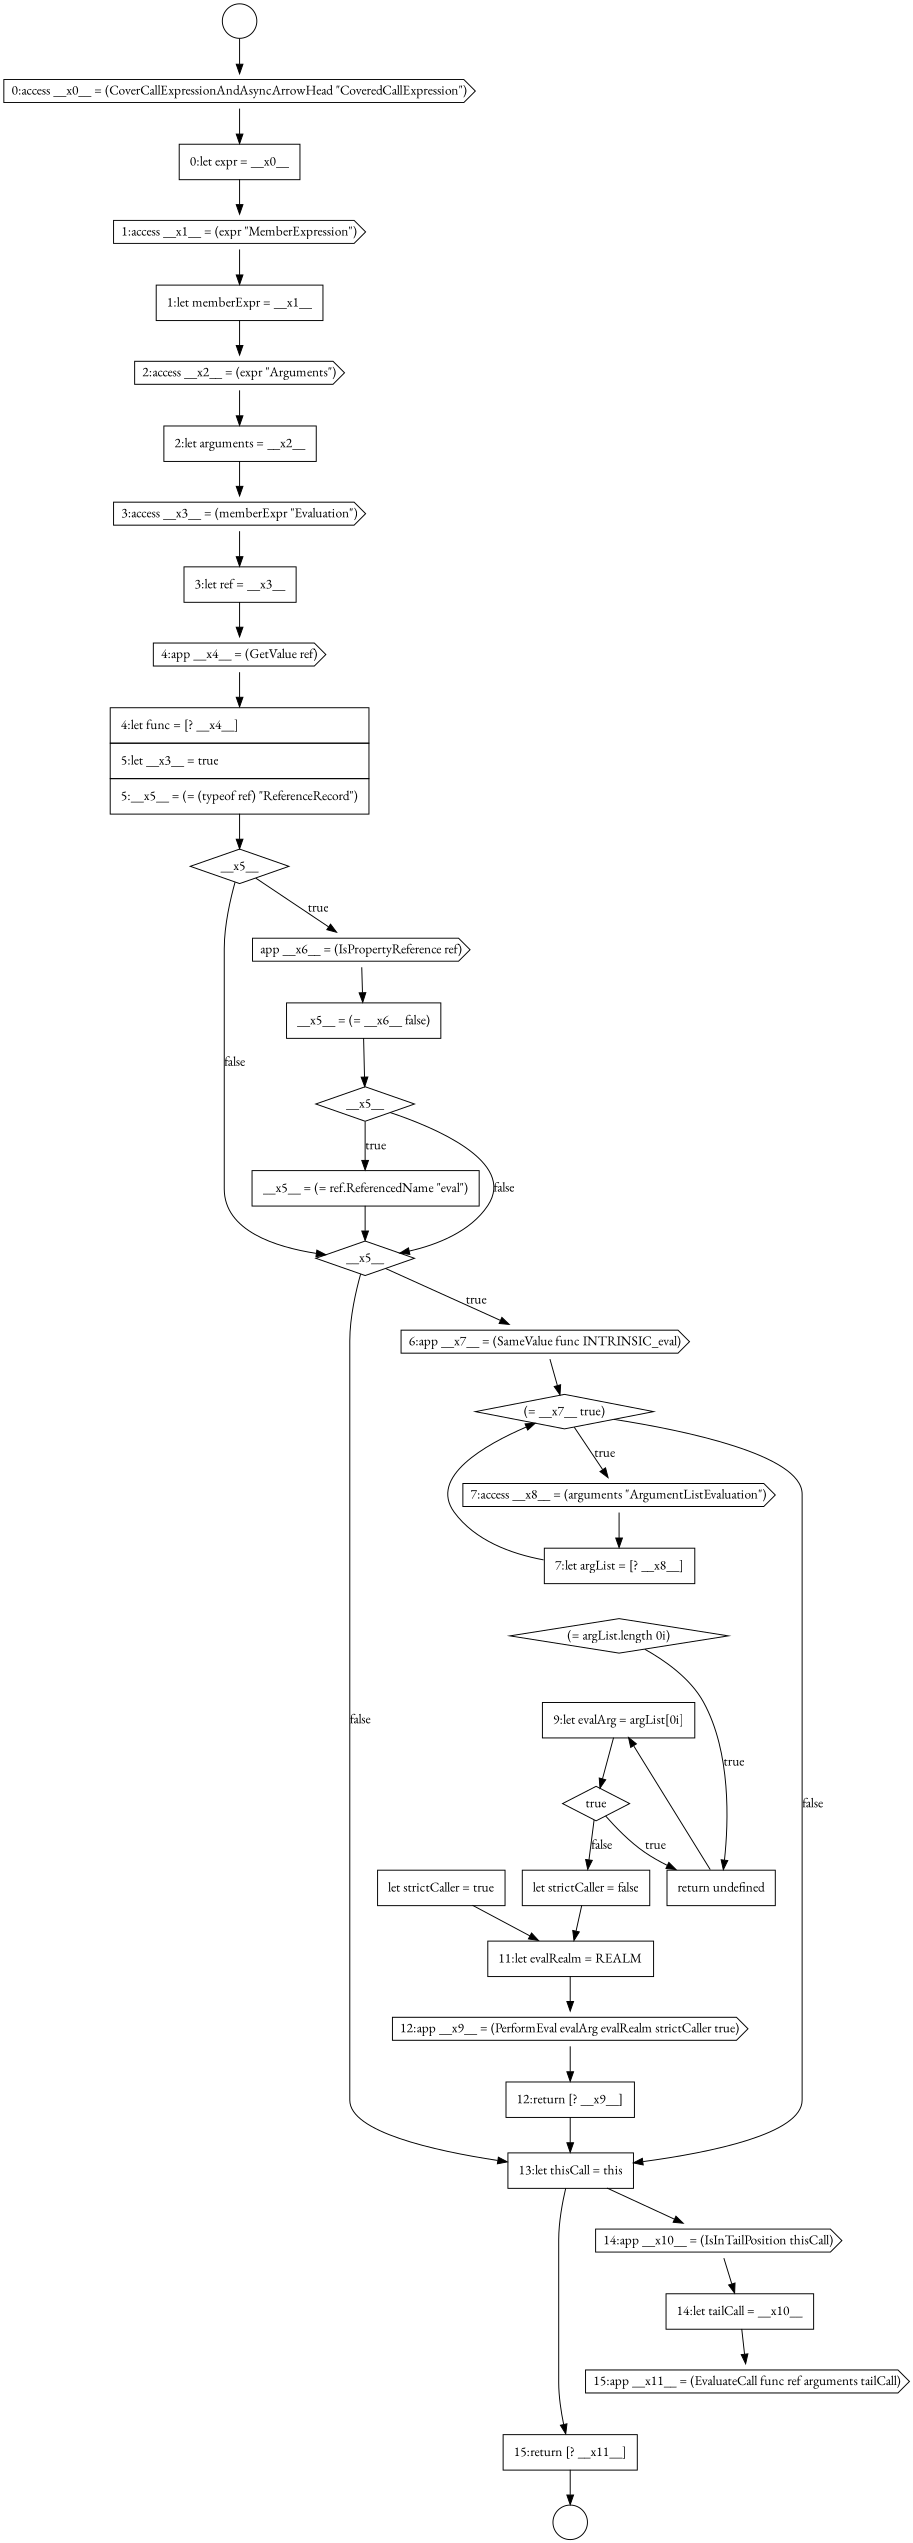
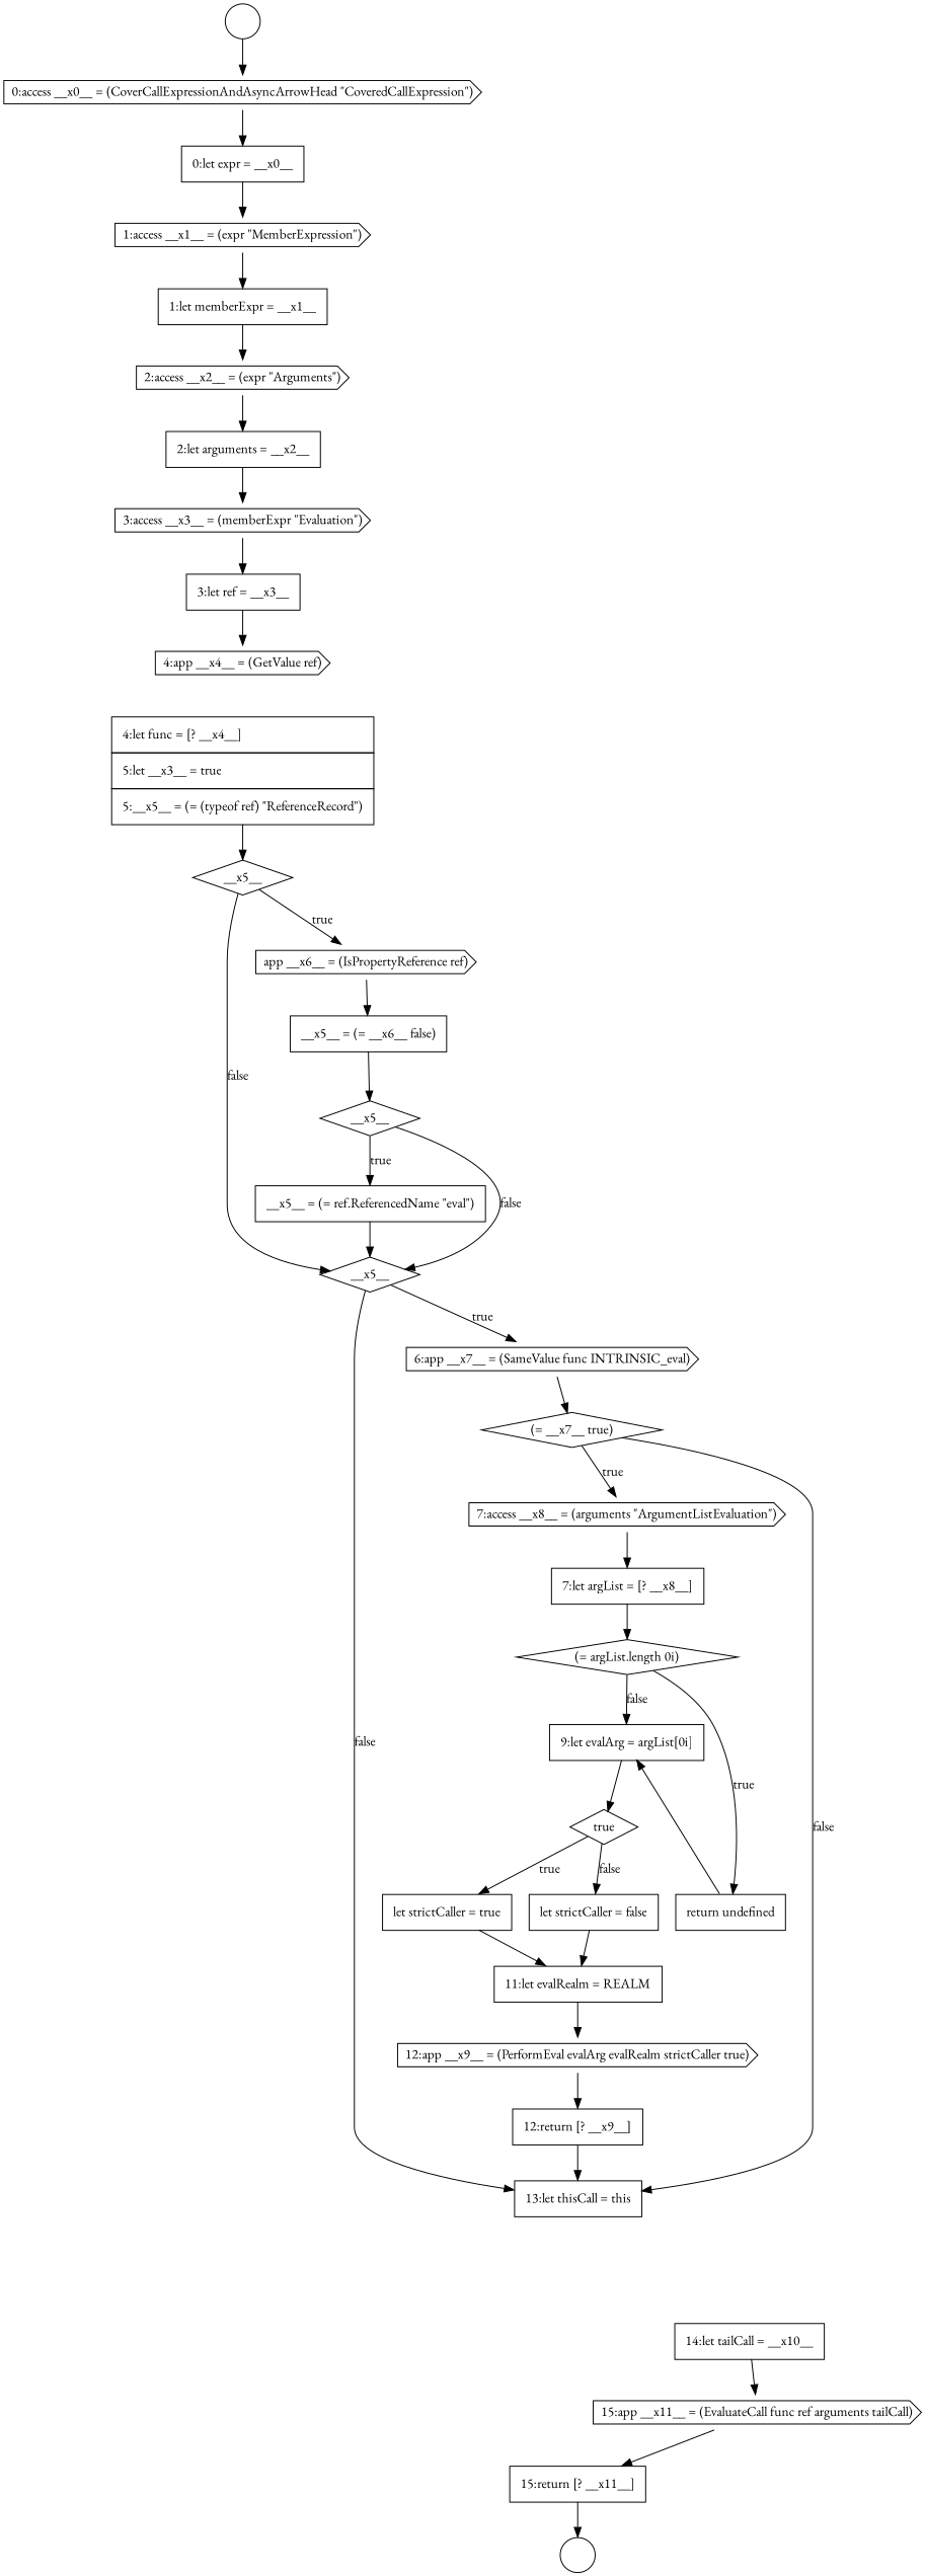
  digraph {
    fontname="EB Garamond"
    node [color=black fillcolor=white fontname="EB Garamond" shape=none style=filled]
    edge [color=black fontname="EB Garamond"]
    n1 [label=" " shape=circle]
    n2 [label=<<font color="black">     <table border="0" cellborder="1" cellspacing="0" cellpadding="10">       <tr><td align="left">14:let tailCall = __x10__</td></tr>     </table>   </font>> margin=0]
    n3 [label=<<font color="black">15:app __x11__ = (EvaluateCall func ref arguments tailCall)</font>> shape=cds]
    n4 [label=<<font color="black">     <table border="0" cellborder="1" cellspacing="0" cellpadding="10">       <tr><td align="left">15:return [? __x11__]</td></tr>     </table>   </font>> margin=0]
    n5 [label=<<font color="black">     <table border="0" cellborder="1" cellspacing="0" cellpadding="10">       <tr><td align="left">7:let argList = [? __x8__]</td></tr>     </table>   </font>> margin=0]
    n6 [label=<<font color="black">(= argList.length 0i)</font>> shape=diamond]
    n7 [label=<<font color="black">     <table border="0" cellborder="1" cellspacing="0" cellpadding="10">       <tr><td align="left">9:let evalArg = argList[0i]</td></tr>     </table>   </font>> margin=0]
    n8 [label=<<font color="black">     <table border="0" cellborder="1" cellspacing="0" cellpadding="10">       <tr><td align="left">return undefined</td></tr>     </table>   </font>> margin=0]
    n9 [label=<<font color="black">     <table border="0" cellborder="1" cellspacing="0" cellpadding="10">       <tr><td align="left">__x5__ = (= __x6__ false)</td></tr>     </table>   </font>> margin=0]
    n10 [label=<<font color="black">__x5__</font>> shape=diamond]
    n11 [label=<<font color="black">     <table border="0" cellborder="1" cellspacing="0" cellpadding="10">       <tr><td align="left">__x5__ = (= ref.ReferencedName &quot;eval&quot;)</td></tr>     </table>   </font>> margin=0]
    n12 [label=<<font color="black">__x5__</font>> shape=diamond]
    n13 [label=<<font color="black">3:access __x3__ = (memberExpr &quot;Evaluation&quot;)</font>> shape=cds]
    n14 [label=<<font color="black">     <table border="0" cellborder="1" cellspacing="0" cellpadding="10">       <tr><td align="left">3:let ref = __x3__</td></tr>     </table>   </font>> margin=0]
    n15 [label=<<font color="black">4:app __x4__ = (GetValue ref)</font>> shape=cds]
    n16 [label=<<font color="black">(= __x7__ true)</font>> shape=diamond]
    n17 [label=<<font color="black">7:access __x8__ = (arguments &quot;ArgumentListEvaluation&quot;)</font>> shape=cds]
    n18 [label=<<font color="black">     <table border="0" cellborder="1" cellspacing="0" cellpadding="10">       <tr><td align="left">13:let thisCall = this</td></tr>     </table>   </font>> margin=0]
-   n19 [label=<<font color="black">14:app __x10__ = (IsInTailPosition thisCall)</font>> shape=cds]
    n20 [label=<<font color="black">     <table border="0" cellborder="1" cellspacing="0" cellpadding="10">       <tr><td align="left">4:let func = [? __x4__]</td></tr>       <tr><td align="left">5:let __x3__ = true</td></tr>       <tr><td align="left">5:__x5__ = (= (typeof ref) &quot;ReferenceRecord&quot;)</td></tr>     </table>   </font>> margin=0]
    n21 [label=<<font color="black">__x5__</font>> shape=diamond]
    n22 [label=<<font color="black">12:app __x9__ = (PerformEval evalArg evalRealm strictCaller true)</font>> shape=cds]
    n23 [label=<<font color="black">     <table border="0" cellborder="1" cellspacing="0" cellpadding="10">       <tr><td align="left">12:return [? __x9__]</td></tr>     </table>   </font>> margin=0]
    n24 [label=<<font color="black">6:app __x7__ = (SameValue func INTRINSIC_eval)</font>> shape=cds]
    n25 [label=<<font color="black">1:access __x1__ = (expr &quot;MemberExpression&quot;)</font>> shape=cds]
    n26 [label=<<font color="black">     <table border="0" cellborder="1" cellspacing="0" cellpadding="10">       <tr><td align="left">1:let memberExpr = __x1__</td></tr>     </table>   </font>> margin=0]
    n27 [label=<<font color="black">2:access __x2__ = (expr &quot;Arguments&quot;)</font>> shape=cds]
    n28 [label=<<font color="black">     <table border="0" cellborder="1" cellspacing="0" cellpadding="10">       <tr><td align="left">let strictCaller = true</td></tr>     </table>   </font>> margin=0]
    n29 [label=<<font color="black">     <table border="0" cellborder="1" cellspacing="0" cellpadding="10">       <tr><td align="left">11:let evalRealm = REALM</td></tr>     </table>   </font>> margin=0]
    n30 [label=<<font color="black">0:access __x0__ = (CoverCallExpressionAndAsyncArrowHead &quot;CoveredCallExpression&quot;)</font>> shape=cds]
    n31 [label=<<font color="black">     <table border="0" cellborder="1" cellspacing="0" cellpadding="10">       <tr><td align="left">0:let expr = __x0__</td></tr>     </table>   </font>> margin=0]
    n32 [label=<<font color="black">app __x6__ = (IsPropertyReference ref)</font>> shape=cds]
    n33 [label=<<font color="black">true</font>> shape=diamond]
    n34 [label=<<font color="black">     <table border="0" cellborder="1" cellspacing="0" cellpadding="10">       <tr><td align="left">let strictCaller = false</td></tr>     </table>   </font>> margin=0]
    n35 [label=<<font color="black">     <table border="0" cellborder="1" cellspacing="0" cellpadding="10">       <tr><td align="left">2:let arguments = __x2__</td></tr>     </table>   </font>> margin=0]
    n36 [label=" " shape=circle]
    n2 -> n3
-   n18 -> n4
+   n3 -> n4
    n4 -> n1
-   n5 -> n16
+   n5 -> n6
+   n6 -> n7 [label=<<font color="black">false</font>>]
    n6 -> n8 [label=<<font color="black">true</font>>]
    n7 -> n33
    n8 -> n7
    n9 -> n10
    n10 -> n11 [label=<<font color="black">true</font>>]
    n10 -> n12 [label=<<font color="black">false</font>>]
    n11 -> n12
    n12 -> n18 [label=<<font color="black">false</font>>]
    n12 -> n24 [label=<<font color="black">true</font>>]
    n13 -> n14
    n14 -> n15
-   n15 -> n20
    n16 -> n17 [label=<<font color="black">true</font>>]
    n16 -> n18 [label=<<font color="black">false</font>>]
    n17 -> n5
-   n18 -> n19
-   n19 -> n2
    n20 -> n21
    n21 -> n12 [label=<<font color="black">false</font>>]
    n21 -> n32 [label=<<font color="black">true</font>>]
    n22 -> n23
    n23 -> n18
    n24 -> n16
    n25 -> n26
    n26 -> n27
    n27 -> n35
    n28 -> n29
    n29 -> n22
    n30 -> n31
    n31 -> n25
    n32 -> n9
-   n33 -> n8 [label=<<font color="black">true</font>>]
+   n33 -> n28 [label=<<font color="black">true</font>>]
    n33 -> n34 [label=<<font color="black">false</font>>]
    n34 -> n29
    n35 -> n13
    n36 -> n30
  }
